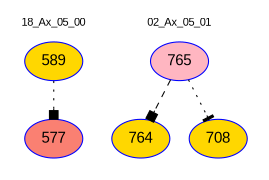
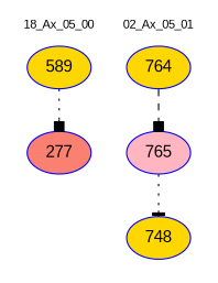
  digraph {
    fontname="Liberation Sans"
    node [color=blue fillcolor=gold fontname="Liberation Sans" style=filled]
    edge [arrowhead=box color=black fontname="Liberation Sans" style=dotted]
    n1 [label=589]
-   n2 [fillcolor=salmon label=577]
+   n2 [fillcolor=salmon label=277]
    n3 [fillcolor=lightpink label=765]
    n4 [label=764]
-   n5 [label=708]
+   n5 [label=748]
    subgraph cluster_1 {
      color=white
      fontsize=10
      label="18_Ax_05_00"
      n1
      n2
    }
    subgraph cluster_2 {
      color=white
      fontsize=10
      label="02_Ax_05_01"
      n3
      n4
      n5
    }
    n1 -> n2
-   n3 -> n4 [style=dashed]
+   n4 -> n3 [style=dashed]
    n3 -> n5 [arrowhead=tee]
  }
